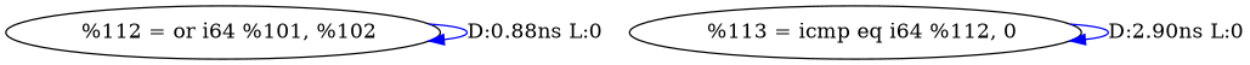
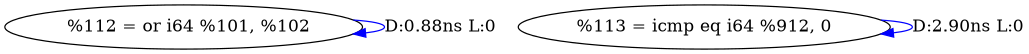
  digraph {
    fontname="DejaVu Serif"
    node [fontname="DejaVu Serif"]
    edge [color=blue fontname="DejaVu Serif"]
    n1 [label="  %112 = or i64 %101, %102"]
-   n2 [label="  %113 = icmp eq i64 %112, 0"]
+   n2 [label="%113 = icmp eq i64 %912, 0"]
    n1 -> n1 [label="D:0.88ns L:0"]
    n2 -> n2 [label="D:2.90ns L:0"]
  }
